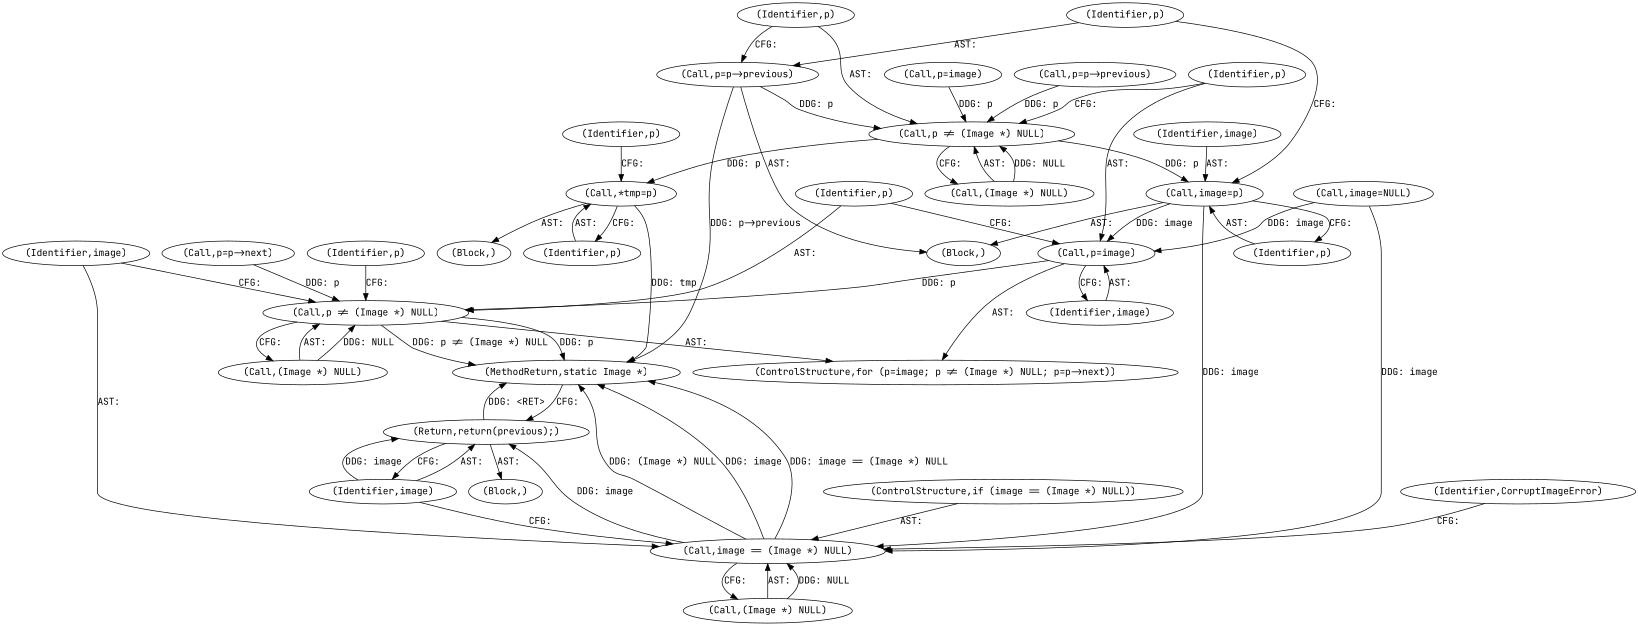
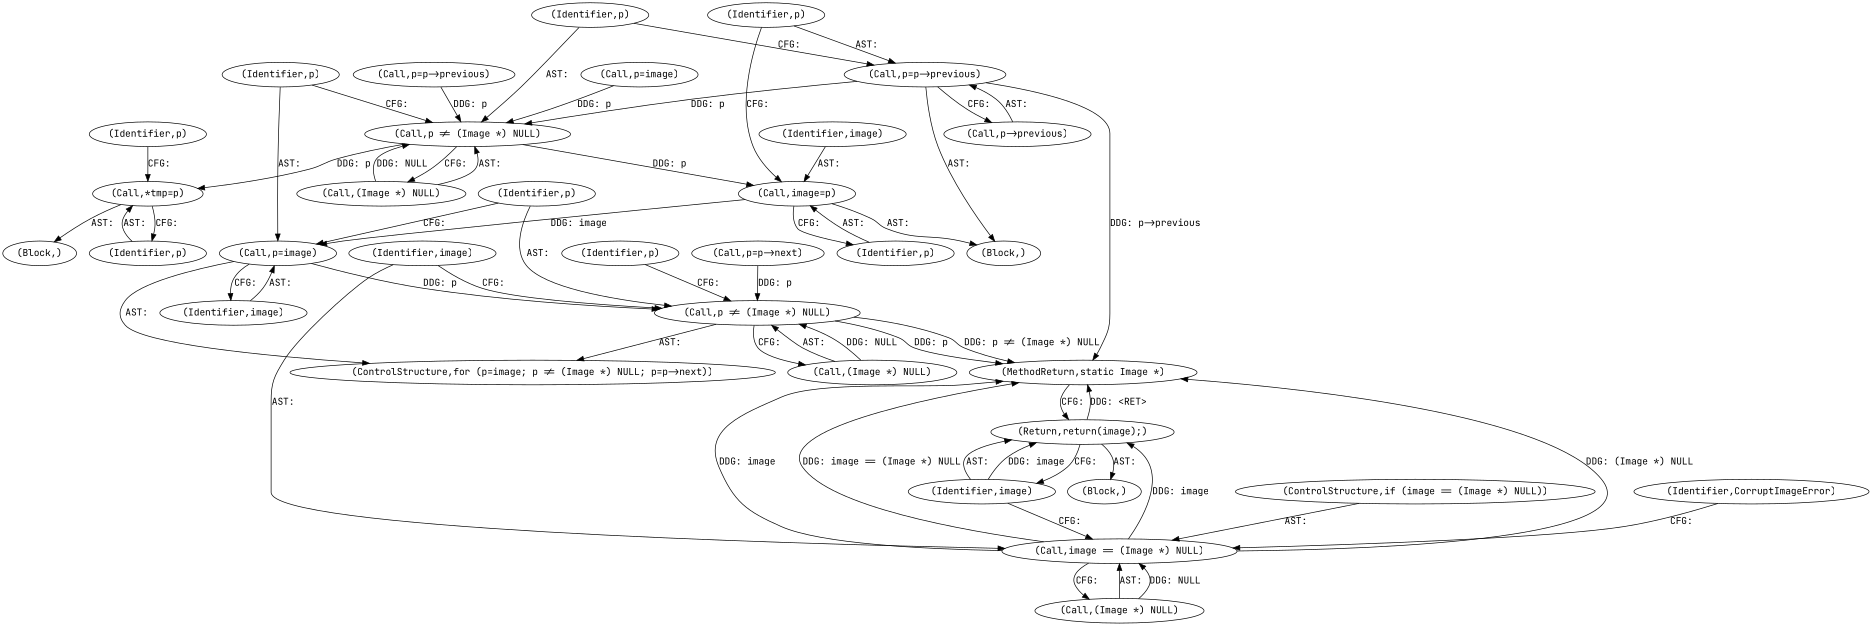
  digraph {
    fontname="JetBrains Mono"
    node [fontname="JetBrains Mono"]
    edge [fontname="JetBrains Mono"]
    n1 [label="(Call,p=p->previous)"]
    n2 [label="(Call,p != (Image *) NULL)"]
    n3 [label="(MethodReturn,static Image *)"]
+   n4 [label="(Call,p->previous)"]
    n5 [label="(Block,)"]
    n6 [label="(Call,*tmp=p)"]
    n7 [label="(Call,image=p)"]
    n8 [label="(Call,(Image *) NULL)"]
-   n9 [label="(Return,return(previous);)"]
+   n9 [label="(Return,return(image);)"]
    n10 [label="(Block,)"]
    n11 [label="(Identifier,p)"]
    n12 [label="(Call,p=image)"]
    n13 [label="(Call,image == (Image *) NULL)"]
    n14 [label="(Identifier,p)"]
    n15 [label="(Call,p != (Image *) NULL)"]
    n16 [label="(ControlStructure,for (p=image; p != (Image *) NULL; p=p->next))"]
    n17 [label="(Identifier,image)"]
    n18 [label="(Call,(Image *) NULL)"]
    n19 [label="(Call,(Image *) NULL)"]
    n20 [label="(Block,)"]
    n21 [label="(Identifier,image)"]
    n22 [label="(ControlStructure,if (image == (Image *) NULL))"]
    n23 [label="(Identifier,p)"]
    n24 [label="(Identifier,p)"]
    n25 [label="(Identifier,image)"]
-   n26 [label="(Call,image=NULL)"]
    n27 [label="(Call,p=p->previous)"]
    n28 [label="(Call,p=p->next)"]
    n29 [label="(Identifier,p)"]
    n30 [label="(Identifier,p)"]
    n31 [label="(Identifier,image)"]
    n32 [label="(Identifier,CorruptImageError)"]
    n33 [label="(Identifier,p)"]
    n34 [label="(Call,p=image)"]
    n35 [label="(Identifier,p)"]
    n1 -> n2 [label="DDG: p"]
    n1 -> n3 [label="DDG: p->previous"]
+   n1 -> n4 [label="CFG: "]
    n1 -> n5 [label="AST: "]
    n2 -> n6 [label="DDG: p"]
    n2 -> n7 [label="DDG: p"]
    n2 -> n8 [label="CFG: "]
    n3 -> n9 [label="CFG: "]
-   n6 -> n3 [label="DDG: tmp"]
+   n4 -> n1 [label="AST: "]
    n6 -> n10 [label="AST: "]
    n6 -> n11 [label="CFG: "]
    n7 -> n5 [label="AST: "]
    n7 -> n12 [label="DDG: image"]
-   n7 -> n13 [label="DDG: image"]
    n7 -> n14 [label="CFG: "]
    n8 -> n2 [label="AST: "]
    n8 -> n2 [label="DDG: NULL"]
    n9 -> n3 [label="DDG: <RET>"]
    n9 -> n20 [label="AST: "]
    n9 -> n21 [label="CFG: "]
    n11 -> n6 [label="AST: "]
    n12 -> n15 [label="DDG: p"]
    n12 -> n16 [label="AST: "]
    n12 -> n17 [label="CFG: "]
    n13 -> n3 [label="DDG: (Image *) NULL"]
    n13 -> n3 [label="DDG: image"]
    n13 -> n3 [label="DDG: image == (Image *) NULL"]
    n13 -> n9 [label="DDG: image"]
    n13 -> n18 [label="CFG: "]
    n14 -> n7 [label="AST: "]
    n15 -> n3 [label="DDG: p"]
    n15 -> n3 [label="DDG: p != (Image *) NULL"]
    n15 -> n16 [label="AST: "]
    n15 -> n19 [label="CFG: "]
    n17 -> n12 [label="AST: "]
    n18 -> n13 [label="AST: "]
    n18 -> n13 [label="DDG: NULL"]
    n19 -> n15 [label="AST: "]
    n19 -> n15 [label="DDG: NULL"]
    n21 -> n9 [label="AST: "]
    n21 -> n9 [label="DDG: image"]
    n21 -> n13 [label="CFG: "]
    n22 -> n13 [label="AST: "]
    n23 -> n15 [label="CFG: "]
    n24 -> n2 [label="CFG: "]
    n24 -> n12 [label="AST: "]
    n25 -> n13 [label="AST: "]
    n25 -> n15 [label="CFG: "]
-   n26 -> n12 [label="DDG: image"]
-   n26 -> n13 [label="DDG: image"]
    n27 -> n2 [label="DDG: p"]
    n28 -> n15 [label="DDG: p"]
    n29 -> n6 [label="CFG: "]
    n30 -> n1 [label="CFG: "]
    n30 -> n2 [label="AST: "]
    n31 -> n7 [label="AST: "]
    n32 -> n13 [label="CFG: "]
    n33 -> n1 [label="AST: "]
    n33 -> n7 [label="CFG: "]
    n34 -> n2 [label="DDG: p"]
    n35 -> n12 [label="CFG: "]
    n35 -> n15 [label="AST: "]
  }
